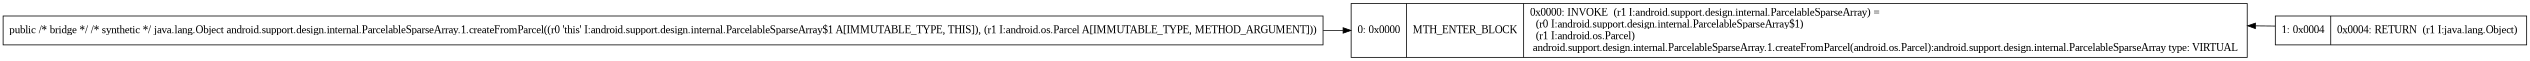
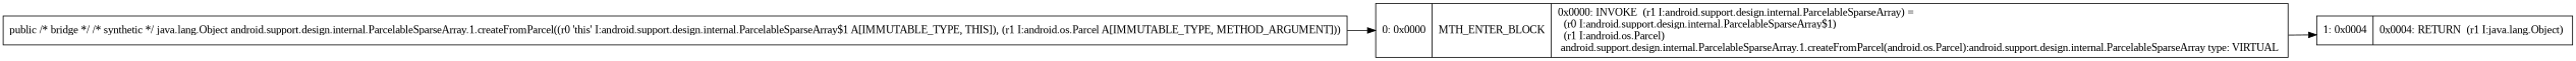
  digraph {
    rankdir=LR
    fontname="Liberation Serif"
    node [shape=record fontname="Liberation Serif"]
    edge [fontname="Liberation Serif"]
    n1 [label="{0\:\ 0x0000|MTH_ENTER_BLOCK\l|0x0000: INVOKE  (r1 I:android.support.design.internal.ParcelableSparseArray) = \l  (r0 I:android.support.design.internal.ParcelableSparseArray$1)\l  (r1 I:android.os.Parcel)\l android.support.design.internal.ParcelableSparseArray.1.createFromParcel(android.os.Parcel):android.support.design.internal.ParcelableSparseArray type: VIRTUAL \l}"]
    n2 [label="{1\:\ 0x0004|0x0004: RETURN  (r1 I:java.lang.Object) \l}"]
    n3 [label="{public \/* bridge *\/ \/* synthetic *\/ java.lang.Object android.support.design.internal.ParcelableSparseArray.1.createFromParcel((r0 'this' I:android.support.design.internal.ParcelableSparseArray$1 A[IMMUTABLE_TYPE, THIS]), (r1 I:android.os.Parcel A[IMMUTABLE_TYPE, METHOD_ARGUMENT])) }"]
-   n2 -> n1
+   n1 -> n2
    n3 -> n1
  }
